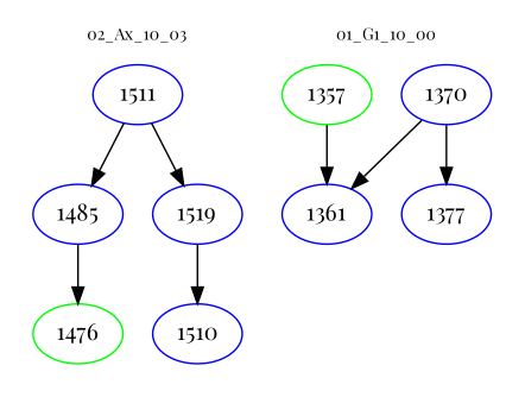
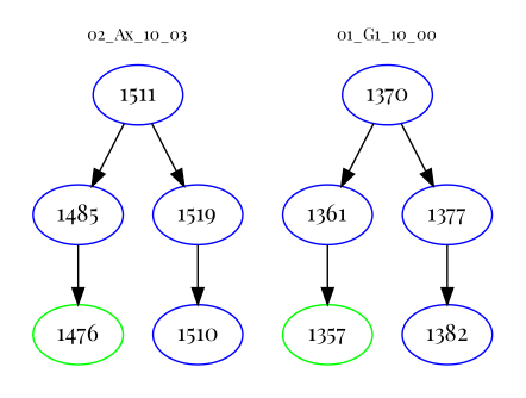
  digraph {
    fontname="Playfair Display"
    node [color=blue fontname="Playfair Display"]
    edge [color=black fontname="Playfair Display"]
    n1 [label=1511]
    n2 [label=1485]
    n3 [label=1519]
    n4 [color=green label=1476]
    n5 [label=1510]
    n6 [label=1370]
    n7 [label=1361]
    n8 [label=1377]
    n9 [color=green label=1357]
+   n10 [label=1382]
    subgraph cluster_1 {
      color=white
      fontsize=10
      label="02_Ax_10_03"
      n1
      n2
      n3
      n4
      n5
    }
    subgraph cluster_2 {
      color=white
      fontsize=10
      label="01_G1_10_00"
      n6
      n7
      n8
      n9
+     n10
    }
    n1 -> n2
    n1 -> n3
    n2 -> n4
    n3 -> n5
    n6 -> n7
    n6 -> n8
-   n9 -> n7
+   n7 -> n9
+   n8 -> n10
  }
